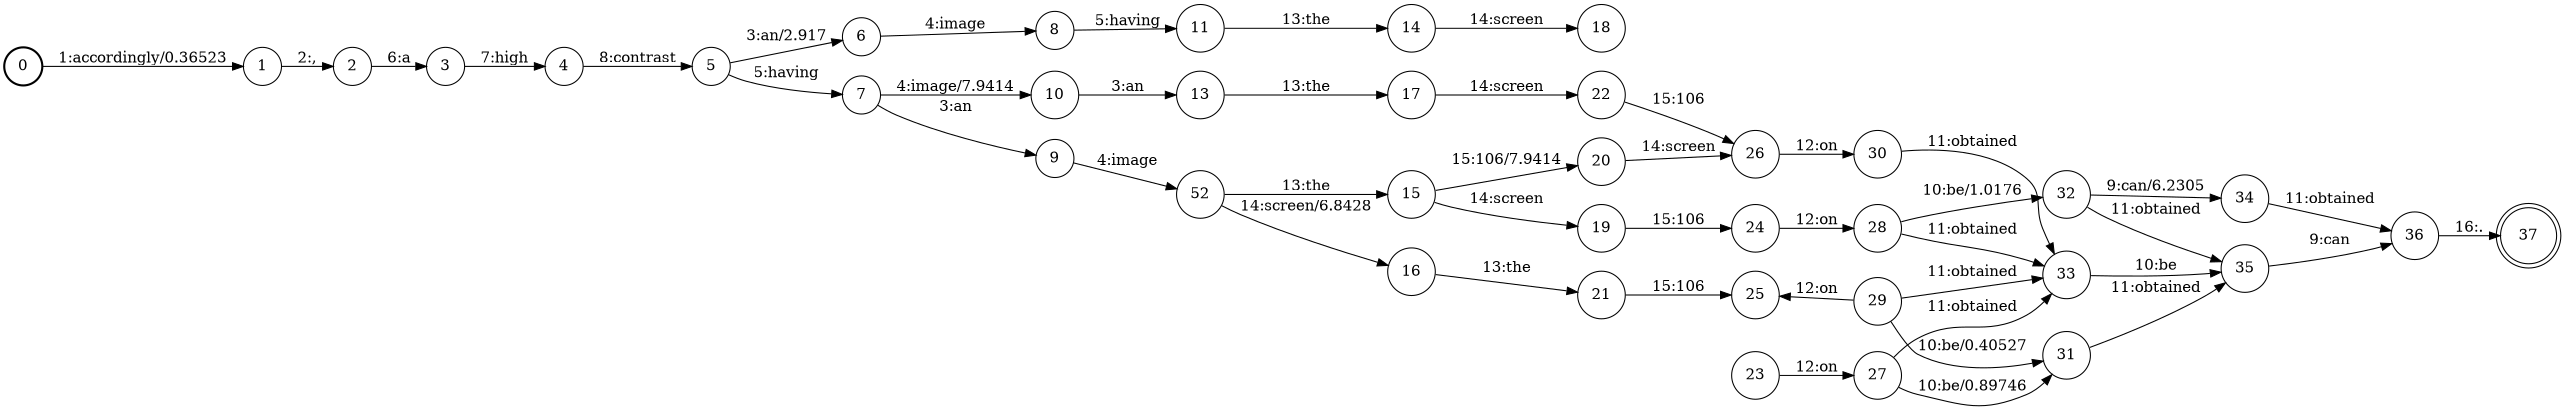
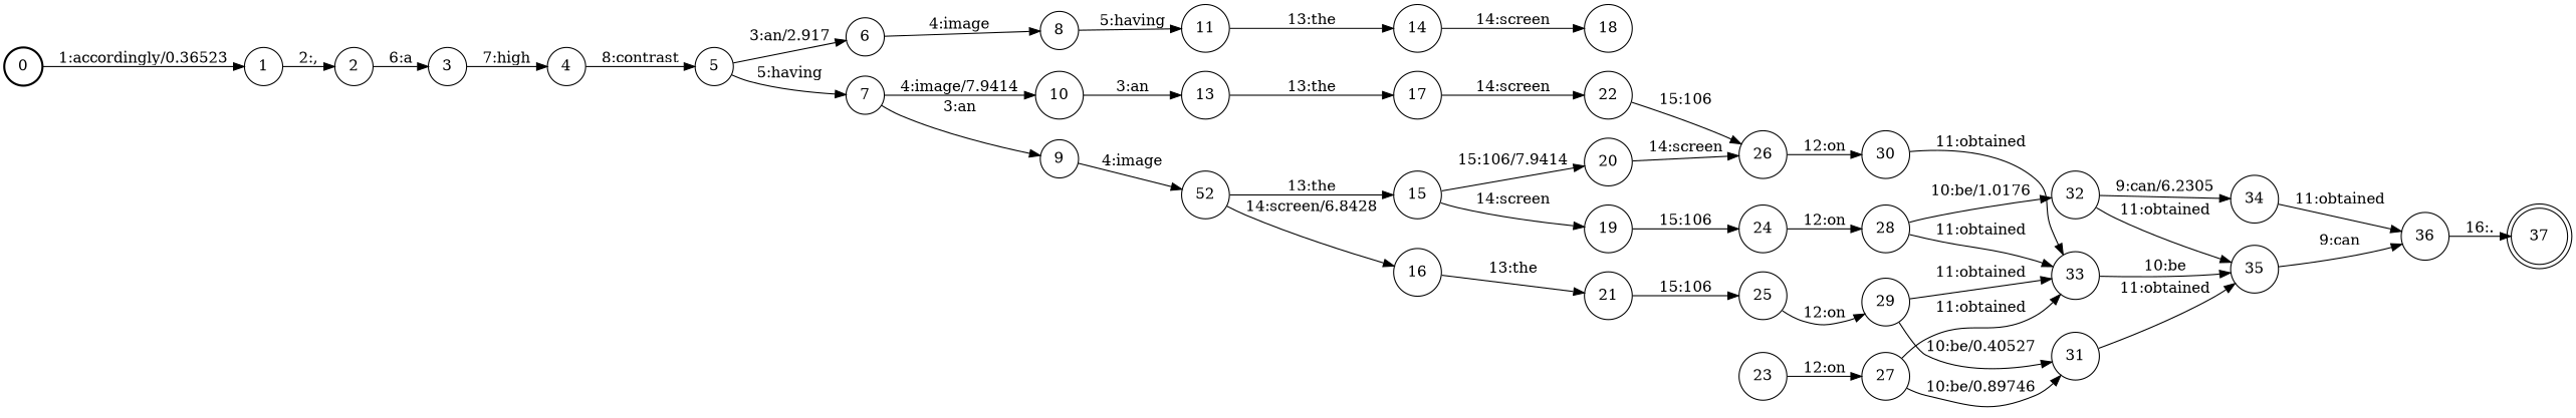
  digraph {
    nodesep=0.25
    rankdir=LR
    ranksep=0.4
    node [fontsize=14 shape=circle style=solid]
    edge [fontsize=14]
    n1 [label=0 style=bold]
    n2 [label=1]
    n3 [label=2]
    n4 [label=3]
    n5 [label=4]
    n6 [label=5]
    n7 [label=6]
    n8 [label=7]
    n9 [label=8]
    n10 [label=9]
    n11 [label=10]
    n12 [label=11]
    n13 [label=52]
    n14 [label=13]
    n15 [label=14]
    n16 [label=15]
    n17 [label=16]
    n18 [label=17]
    n19 [label=18]
    n20 [label=19]
    n21 [label=20]
    n22 [label=21]
    n23 [label=22]
    n24 [label=24]
    n25 [label=26]
    n26 [label=25]
    n27 [label=23]
    n28 [label=27]
    n29 [label=28]
    n30 [label=30]
    n31 [label=29]
    n32 [label=31]
    n33 [label=33]
    n34 [label=32]
    n35 [label=35]
    n36 [label=34]
    n37 [label=36]
    n38 [label=37 shape=doublecircle]
    n1 -> n2 [label="1:accordingly/0.36523"]
    n2 -> n3 [label="2:,"]
    n3 -> n4 [label="6:a"]
    n4 -> n5 [label="7:high"]
    n5 -> n6 [label="8:contrast"]
    n6 -> n7 [label="3:an/2.917"]
    n6 -> n8 [label="5:having"]
    n7 -> n9 [label="4:image"]
    n8 -> n10 [label="3:an"]
    n8 -> n11 [label="4:image/7.9414"]
    n9 -> n12 [label="5:having"]
    n10 -> n13 [label="4:image"]
    n11 -> n14 [label="3:an"]
    n12 -> n15 [label="13:the"]
    n13 -> n16 [label="13:the"]
    n13 -> n17 [label="14:screen/6.8428"]
    n14 -> n18 [label="13:the"]
    n15 -> n19 [label="14:screen"]
    n16 -> n20 [label="14:screen"]
    n16 -> n21 [label="15:106/7.9414"]
    n17 -> n22 [label="13:the"]
    n18 -> n23 [label="14:screen"]
    n20 -> n24 [label="15:106"]
    n21 -> n25 [label="14:screen"]
    n22 -> n26 [label="15:106"]
    n23 -> n25 [label="15:106"]
    n24 -> n29 [label="12:on"]
    n25 -> n30 [label="12:on"]
-   n31 -> n26 [label="12:on"]
+   n26 -> n31 [label="12:on"]
    n27 -> n28 [label="12:on"]
    n28 -> n32 [label="10:be/0.89746"]
    n28 -> n33 [label="11:obtained"]
    n29 -> n33 [label="11:obtained"]
    n29 -> n34 [label="10:be/1.0176"]
    n30 -> n33 [label="11:obtained"]
    n31 -> n32 [label="10:be/0.40527"]
    n31 -> n33 [label="11:obtained"]
    n32 -> n35 [label="11:obtained"]
    n33 -> n35 [label="10:be"]
    n34 -> n35 [label="11:obtained"]
    n34 -> n36 [label="9:can/6.2305"]
    n35 -> n37 [label="9:can"]
    n36 -> n37 [label="11:obtained"]
    n37 -> n38 [label="16:."]
  }
